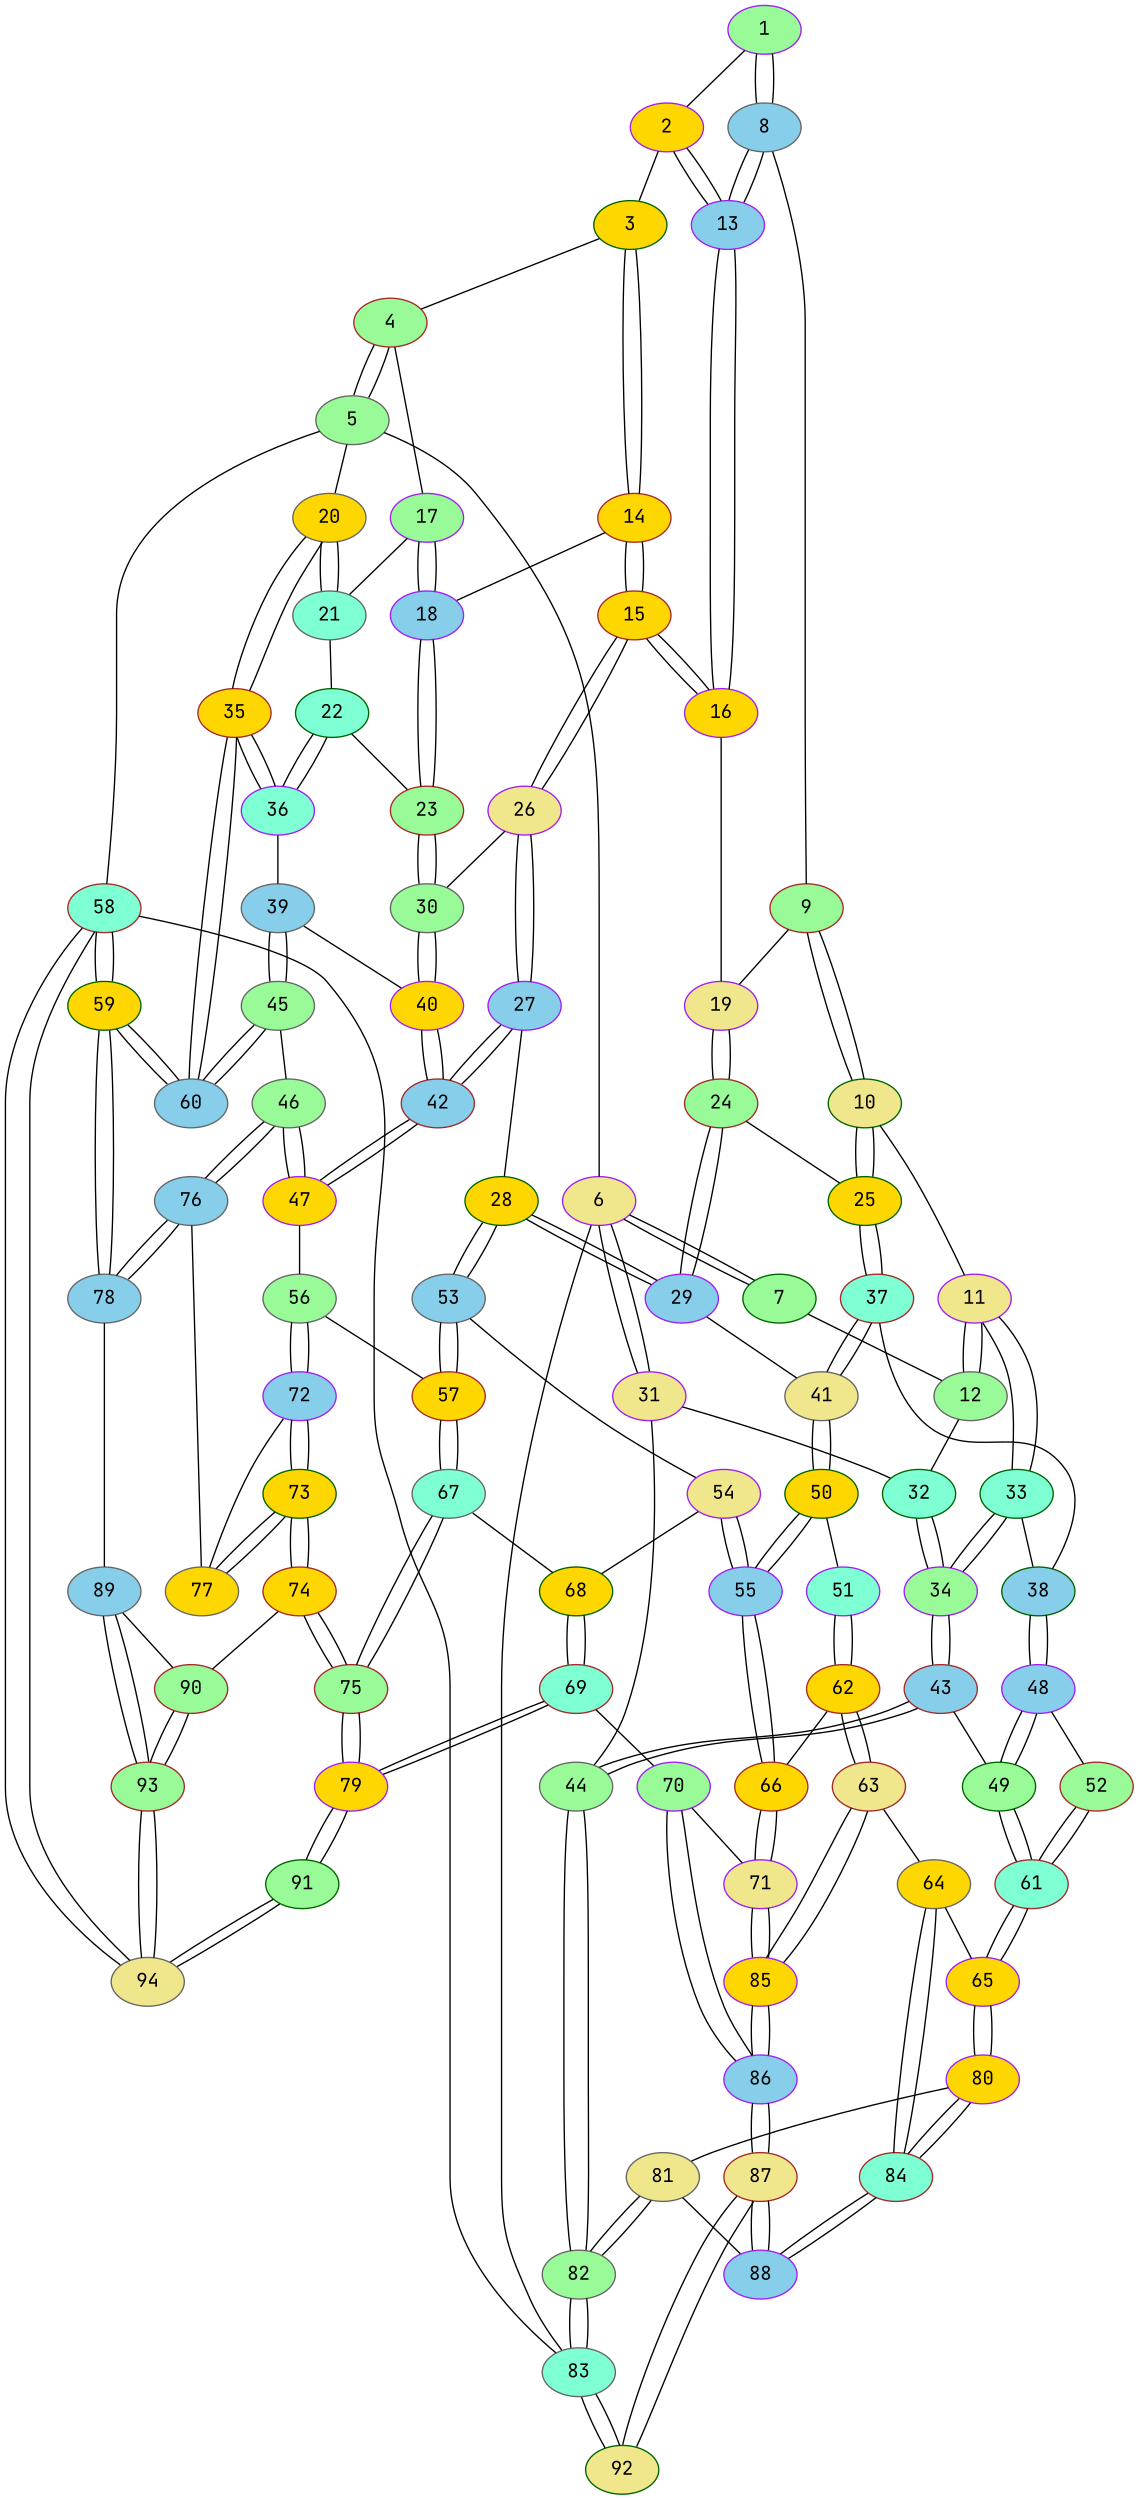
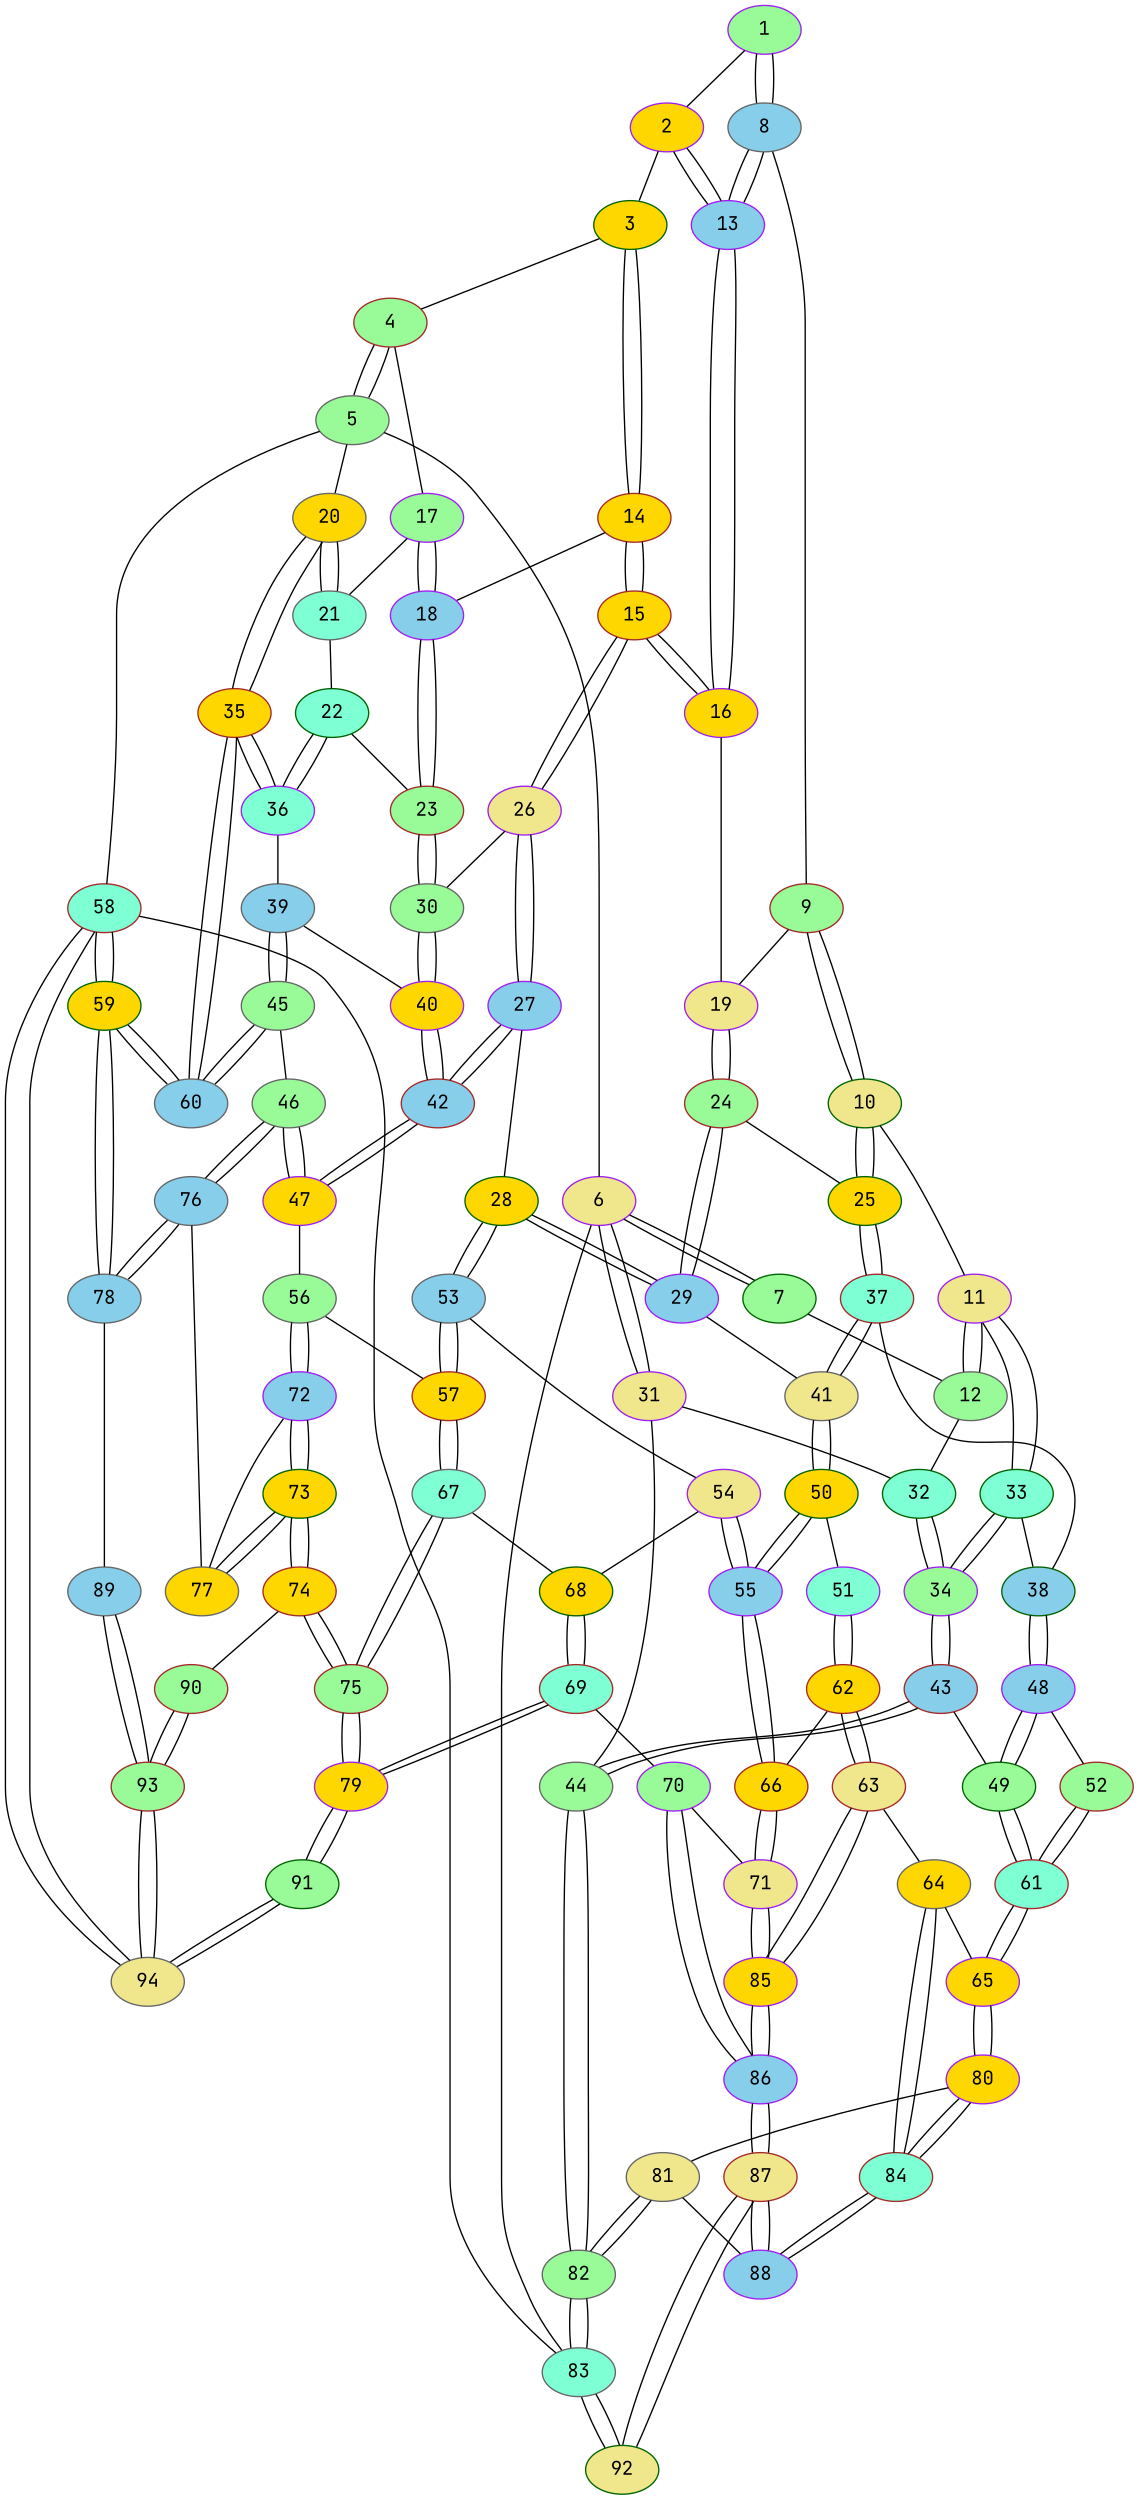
  graph {
    fontname="JetBrains Mono"
    node [color=purple fillcolor=gold fontname="JetBrains Mono" style=filled]
    edge [fontname="JetBrains Mono"]
    1 [fillcolor=palegreen]
    2
    8 [color=gray40 fillcolor=skyblue]
    3 [color=darkgreen]
    13 [fillcolor=skyblue]
    9 [color=brown fillcolor=palegreen]
    4 [color=brown fillcolor=palegreen]
    14 [color=brown]
    16
    5 [color=gray40 fillcolor=palegreen]
    17 [fillcolor=palegreen]
    15 [color=brown]
    18 [fillcolor=skyblue]
    6 [fillcolor=khaki]
    20 [color=gray40]
    58 [color=brown fillcolor=aquamarine]
    21 [color=gray40 fillcolor=aquamarine]
    7 [color=darkgreen fillcolor=palegreen]
    31 [fillcolor=khaki]
    83 [color=gray40 fillcolor=aquamarine]
    35 [color=brown]
    59 [color=darkgreen]
    94 [color=gray40 fillcolor=khaki]
    12 [color=gray40 fillcolor=palegreen]
    32 [color=darkgreen fillcolor=aquamarine]
    44 [color=gray40 fillcolor=palegreen]
    92 [color=darkgreen fillcolor=khaki]
    10 [color=darkgreen fillcolor=khaki]
    19 [fillcolor=khaki]
    11 [fillcolor=khaki]
    25 [color=darkgreen]
    24 [color=brown fillcolor=palegreen]
    33 [color=darkgreen fillcolor=aquamarine]
    37 [color=brown fillcolor=aquamarine]
    34 [fillcolor=palegreen]
    38 [color=darkgreen fillcolor=skyblue]
    26 [fillcolor=khaki]
    23 [color=brown fillcolor=palegreen]
    30 [color=gray40 fillcolor=palegreen]
    27 [fillcolor=skyblue]
    22 [color=darkgreen fillcolor=aquamarine]
    29 [fillcolor=skyblue]
    36 [fillcolor=aquamarine]
    60 [color=gray40 fillcolor=skyblue]
    39 [color=gray40 fillcolor=skyblue]
    40
    41 [color=gray40 fillcolor=khaki]
    28 [color=darkgreen]
    42 [color=brown fillcolor=skyblue]
    53 [color=gray40 fillcolor=skyblue]
    47
    54 [fillcolor=khaki]
    57 [color=brown]
    50 [color=darkgreen]
    82 [color=gray40 fillcolor=palegreen]
    43 [color=brown fillcolor=skyblue]
    48 [fillcolor=skyblue]
    49 [color=darkgreen fillcolor=palegreen]
    45 [color=gray40 fillcolor=palegreen]
    52 [color=brown fillcolor=palegreen]
    46 [color=gray40 fillcolor=palegreen]
    51 [fillcolor=aquamarine]
    55 [fillcolor=skyblue]
    56 [color=gray40 fillcolor=palegreen]
    61 [color=brown fillcolor=aquamarine]
    76 [color=gray40 fillcolor=skyblue]
    78 [color=gray40 fillcolor=skyblue]
    77 [color=gray40]
    72 [fillcolor=skyblue]
    65
    62 [color=brown]
    66 [color=brown]
    63 [color=brown fillcolor=khaki]
    68 [color=darkgreen]
    67 [color=gray40 fillcolor=aquamarine]
    69 [color=brown fillcolor=aquamarine]
    71 [fillcolor=khaki]
    73 [color=darkgreen]
    75 [color=brown fillcolor=palegreen]
    89 [color=gray40 fillcolor=skyblue]
    80
    64 [color=gray40]
    85
    84 [color=brown fillcolor=aquamarine]
    86 [fillcolor=skyblue]
    88 [fillcolor=skyblue]
    81 [color=gray40 fillcolor=khaki]
    79
    70 [fillcolor=palegreen]
    91 [color=darkgreen fillcolor=palegreen]
    87 [color=brown fillcolor=khaki]
    74 [color=brown]
    90 [color=brown fillcolor=palegreen]
    93 [color=brown fillcolor=palegreen]
    1 -- 2
    1 -- 8
    1 -- 8
    2 -- 3
    2 -- 13
    2 -- 13
    8 -- 13
    8 -- 13
    8 -- 9
    3 -- 4
    3 -- 14
    3 -- 14
    13 -- 16
    13 -- 16
    9 -- 10
    9 -- 10
    9 -- 19
    4 -- 5
    4 -- 5
    4 -- 17
    14 -- 15
    14 -- 15
    14 -- 18
    16 -- 19
    5 -- 6
    5 -- 20
    5 -- 58
    17 -- 18
    17 -- 18
    17 -- 21
    15 -- 16
    15 -- 16
    15 -- 26
    15 -- 26
    18 -- 23
    18 -- 23
    6 -- 7
    6 -- 7
    6 -- 31
    6 -- 31
    6 -- 83
    20 -- 21
    20 -- 21
    20 -- 35
    20 -- 35
    58 -- 83
    58 -- 59
    58 -- 59
    58 -- 94
    58 -- 94
    21 -- 22
    7 -- 12
    31 -- 32
    31 -- 44
    83 -- 92
    83 -- 92
    35 -- 36
    35 -- 36
    35 -- 60
    35 -- 60
    59 -- 60
    59 -- 60
    59 -- 78
    59 -- 78
    12 -- 32
    32 -- 34
    32 -- 34
    44 -- 82
    44 -- 82
    10 -- 11
    10 -- 25
    10 -- 25
    19 -- 24
    19 -- 24
    11 -- 12
    11 -- 12
    11 -- 33
    11 -- 33
    25 -- 37
    25 -- 37
    24 -- 25
    24 -- 29
    24 -- 29
    33 -- 34
    33 -- 34
    33 -- 38
    37 -- 38
    37 -- 41
    37 -- 41
    34 -- 43
    34 -- 43
    38 -- 48
    38 -- 48
    26 -- 30
    26 -- 27
    26 -- 27
    23 -- 30
    23 -- 30
    30 -- 40
    30 -- 40
    27 -- 28
    27 -- 42
    27 -- 42
    22 -- 23
    22 -- 36
    22 -- 36
    29 -- 41
    36 -- 39
    39 -- 40
    39 -- 45
    39 -- 45
    40 -- 42
    40 -- 42
    41 -- 50
    41 -- 50
    28 -- 29
    28 -- 29
    28 -- 53
    28 -- 53
    42 -- 47
    42 -- 47
    53 -- 54
    53 -- 57
    53 -- 57
    47 -- 56
    54 -- 55
    54 -- 55
    54 -- 68
    57 -- 67
    57 -- 67
    50 -- 51
    50 -- 55
    50 -- 55
    82 -- 83
    82 -- 83
    43 -- 44
    43 -- 44
    43 -- 49
    48 -- 49
    48 -- 49
    48 -- 52
    49 -- 61
    49 -- 61
    45 -- 60
    45 -- 60
    45 -- 46
    52 -- 61
    52 -- 61
    46 -- 47
    46 -- 47
    46 -- 76
    46 -- 76
    51 -- 62
    51 -- 62
    55 -- 66
    55 -- 66
    56 -- 57
    56 -- 72
    56 -- 72
    61 -- 65
    61 -- 65
    76 -- 78
    76 -- 78
    76 -- 77
    78 -- 89
    72 -- 77
    72 -- 73
    72 -- 73
    65 -- 80
    65 -- 80
    62 -- 66
    62 -- 63
    62 -- 63
    66 -- 71
    66 -- 71
    63 -- 64
    63 -- 85
    63 -- 85
    68 -- 69
    68 -- 69
    67 -- 68
    67 -- 75
    67 -- 75
    69 -- 79
    69 -- 79
    69 -- 70
    71 -- 85
    71 -- 85
    73 -- 77
    73 -- 77
    73 -- 74
    73 -- 74
    75 -- 79
    75 -- 79
-   89 -- 90
    89 -- 93
    89 -- 93
    80 -- 84
    80 -- 84
    80 -- 81
    64 -- 65
    64 -- 84
    64 -- 84
    85 -- 86
    85 -- 86
    84 -- 88
    84 -- 88
    86 -- 87
    86 -- 87
    81 -- 82
    81 -- 82
    81 -- 88
    79 -- 91
    79 -- 91
    70 -- 71
    70 -- 86
    70 -- 86
    91 -- 94
    91 -- 94
    87 -- 92
    87 -- 92
    87 -- 88
    87 -- 88
    74 -- 75
    74 -- 75
    74 -- 90
    90 -- 93
    90 -- 93
    93 -- 94
    93 -- 94
  }
